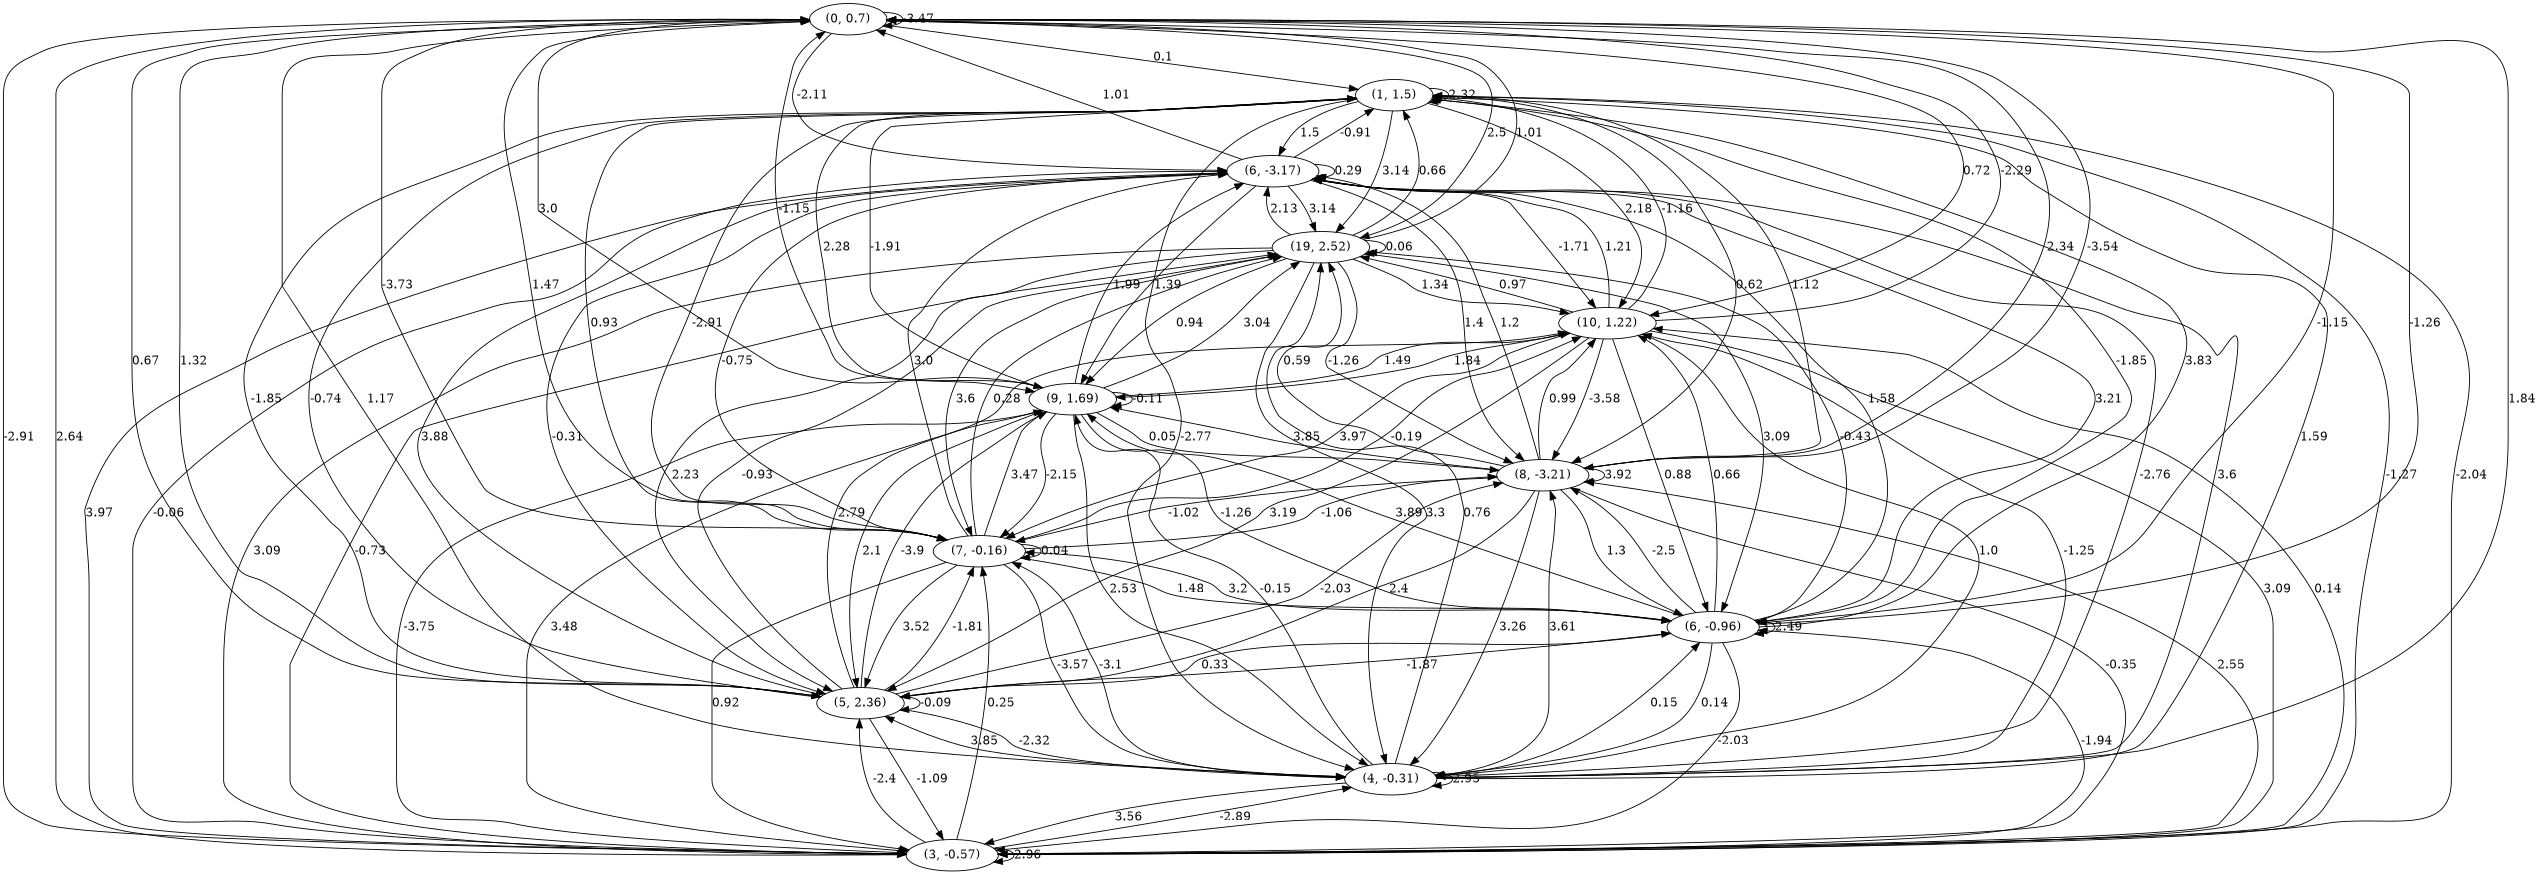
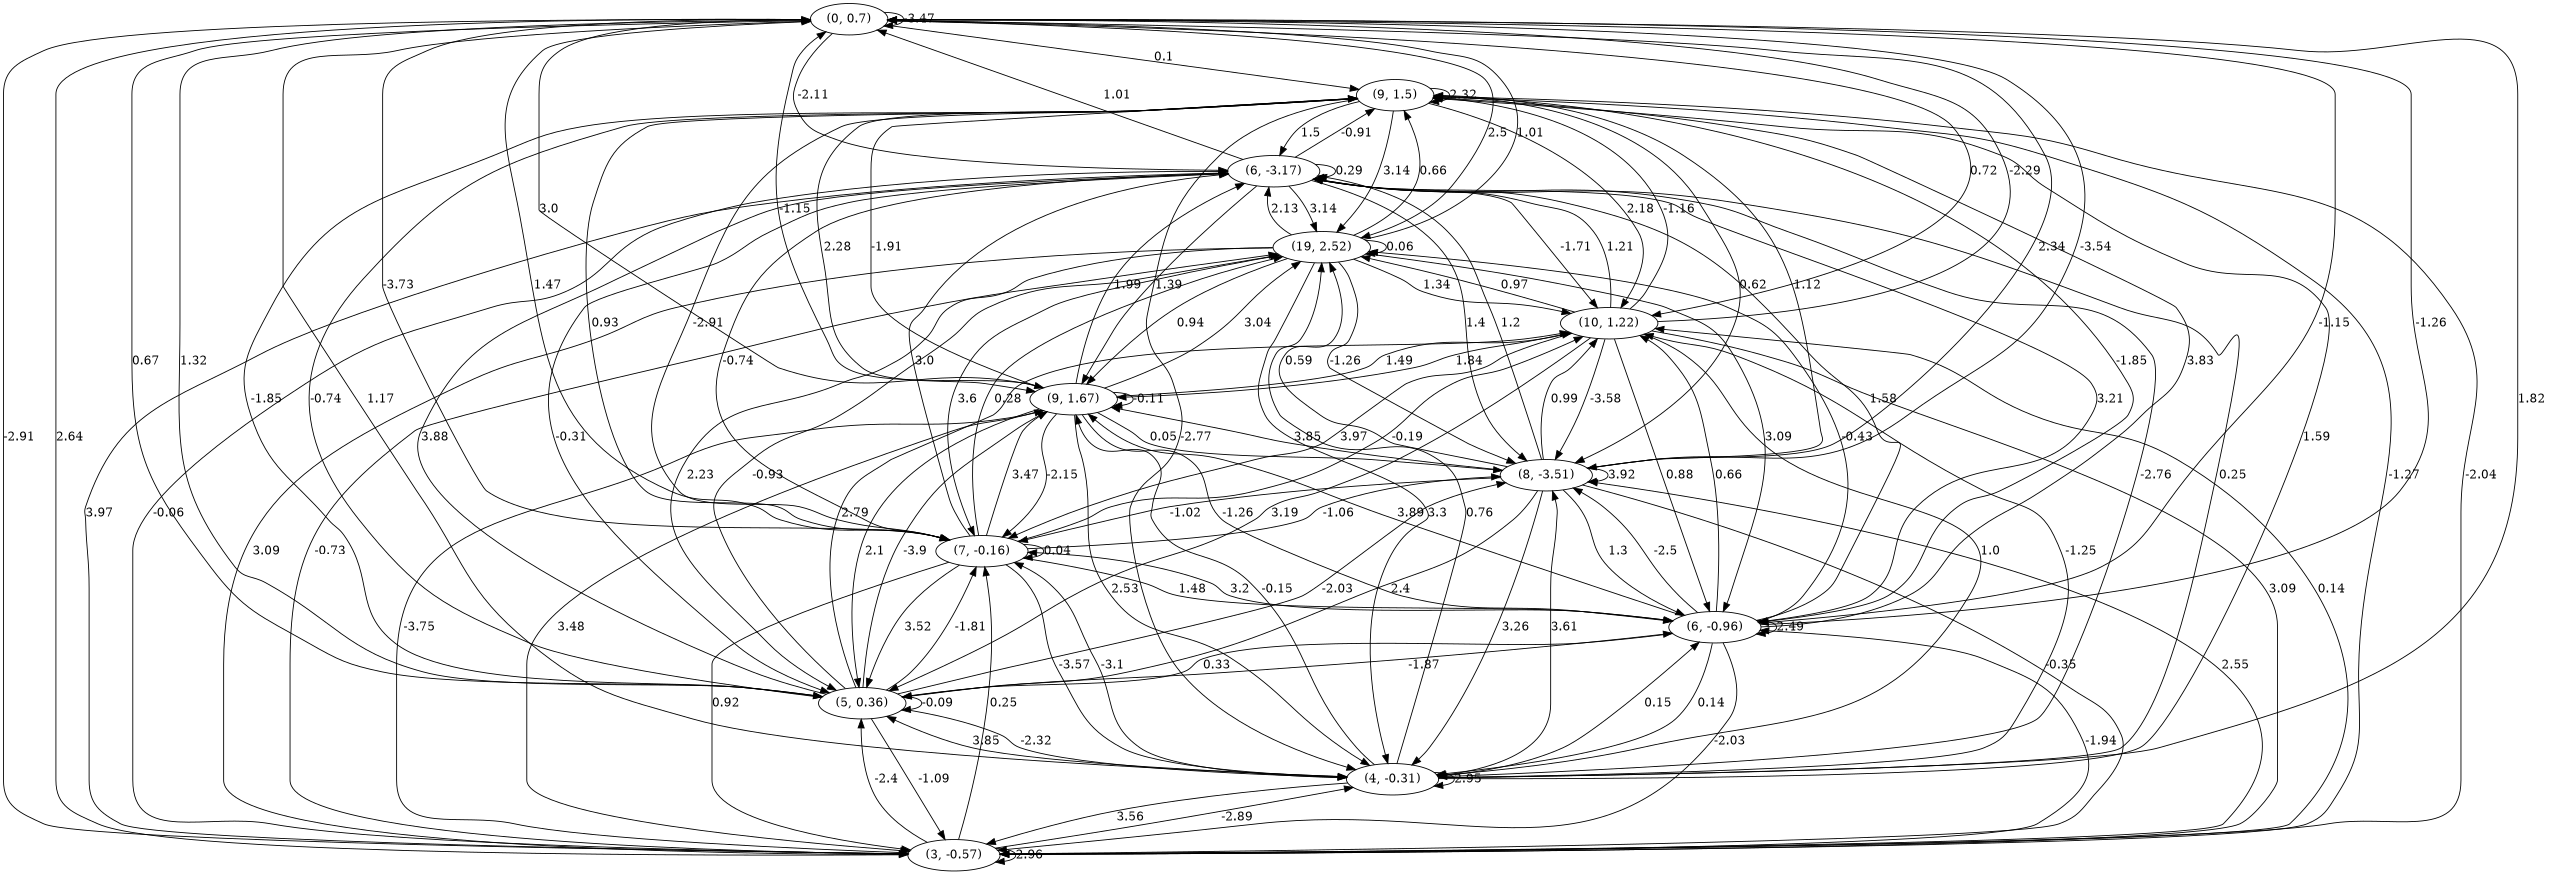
  digraph {
    n1 [label="(0, 0.7)"]
-   n2 [label="(1, 1.5)"]
+   n2 [label="(9, 1.5)"]
    n3 [label="(6, -3.17)"]
    n4 [label="(3, -0.57)"]
    n5 [label="(4, -0.31)"]
-   n6 [label="(5, 2.36)"]
+   n6 [label="(5, 0.36)"]
    n7 [label="(6, -0.96)"]
    n8 [label="(7, -0.16)"]
-   n9 [label="(8, -3.21)"]
-   n10 [label="(9, 1.69)"]
+   n9 [label="(8, -3.51)"]
+   n10 [label="(9, 1.67)"]
    n11 [label="(10, 1.22)"]
    n12 [label="(19, 2.52)"]
    n1 -> n1 [label=-3.47]
    n1 -> n2 [label=0.1]
    n1 -> n3 [label=-2.11]
    n1 -> n4 [label=-2.91]
    n1 -> n5 [label=1.17]
    n1 -> n6 [label=1.32]
    n1 -> n7 [label=-1.15]
    n1 -> n8 [label=-3.73]
    n1 -> n9 [label=2.34]
    n1 -> n10 [label=3.0]
    n1 -> n11 [label=0.72]
    n1 -> n12 [label=2.5]
    n2 -> n2 [label=2.32]
    n2 -> n3 [label=1.5]
    n2 -> n4 [label=-1.27]
    n2 -> n5 [label=-2.77]
    n2 -> n6 [label=-1.85]
    n2 -> n7 [label=-1.85]
    n2 -> n8 [label=0.93]
    n2 -> n9 [label=0.62]
    n2 -> n10 [label=2.28]
    n2 -> n11 [label=2.18]
    n2 -> n12 [label=3.14]
    n3 -> n1 [label=1.01]
    n3 -> n2 [label=-0.91]
    n3 -> n3 [label=0.29]
    n3 -> n4 [label=3.97]
    n3 -> n5 [label=-2.76]
    n3 -> n6 [label=-0.31]
    n3 -> n7 [label=3.21]
-   n3 -> n8 [label=-0.75]
+   n3 -> n8 [label=-0.74]
    n3 -> n9 [label=1.4]
    n3 -> n10 [label=1.39]
    n3 -> n11 [label=-1.71]
    n3 -> n12 [label=3.14]
    n4 -> n1 [label=2.64]
    n4 -> n2 [label=-2.04]
    n4 -> n3 [label=-0.06]
    n4 -> n4 [label=2.96]
    n4 -> n5 [label=-2.89]
    n4 -> n6 [label=-2.4]
    n4 -> n7 [label=-1.94]
    n4 -> n8 [label=0.25]
    n4 -> n9 [label=2.55]
    n4 -> n10 [label=-3.75]
    n4 -> n11 [label=0.14]
    n4 -> n12 [label=-0.73]
-   n5 -> n1 [label=1.84]
+   n5 -> n1 [label=1.82]
    n5 -> n2 [label=1.59]
-   n5 -> n3 [label=3.6]
+   n5 -> n3 [label=0.25]
    n5 -> n4 [label=3.56]
    n5 -> n5 [label=2.95]
    n5 -> n6 [label=3.85]
    n5 -> n7 [label=0.15]
    n5 -> n8 [label=-3.1]
    n5 -> n9 [label=3.61]
    n5 -> n10 [label=-0.15]
    n5 -> n11 [label=-1.25]
    n5 -> n12 [label=0.76]
    n6 -> n1 [label=0.67]
    n6 -> n2 [label=-0.74]
    n6 -> n3 [label=3.88]
    n6 -> n4 [label=-1.09]
    n6 -> n5 [label=-2.32]
    n6 -> n6 [label=-0.09]
    n6 -> n7 [label=-1.87]
    n6 -> n8 [label=-1.81]
    n6 -> n9 [label=-2.03]
    n6 -> n10 [label=-3.9]
    n6 -> n11 [label=2.79]
    n6 -> n12 [label=-0.93]
    n7 -> n1 [label=-1.26]
    n7 -> n2 [label=3.83]
    n7 -> n3 [label=1.58]
    n7 -> n4 [label=-2.03]
    n7 -> n5 [label=0.14]
    n7 -> n6 [label=0.33]
    n7 -> n7 [label=2.49]
    n7 -> n8 [label=3.2]
    n7 -> n9 [label=-2.5]
    n7 -> n10 [label=3.89]
    n7 -> n11 [label=0.66]
    n7 -> n12 [label=-0.43]
    n8 -> n1 [label=1.47]
    n8 -> n2 [label=-2.91]
    n8 -> n3 [label=3.0]
    n8 -> n4 [label=0.92]
    n8 -> n5 [label=-3.57]
    n8 -> n6 [label=3.52]
    n8 -> n7 [label=1.48]
    n8 -> n8 [label=0.04]
    n8 -> n9 [label=-1.06]
    n8 -> n10 [label=3.47]
    n8 -> n11 [label=-0.19]
    n8 -> n12 [label=0.28]
    n9 -> n1 [label=-3.54]
    n9 -> n2 [label=1.12]
    n9 -> n3 [label=1.2]
    n9 -> n4 [label=-0.35]
    n9 -> n5 [label=3.26]
    n9 -> n6 [label=2.4]
    n9 -> n7 [label=1.3]
    n9 -> n8 [label=-1.02]
    n9 -> n9 [label=3.92]
    n9 -> n10 [label=3.85]
    n9 -> n11 [label=0.99]
    n9 -> n12 [label=0.59]
    n10 -> n1 [label=-1.15]
    n10 -> n2 [label=-1.91]
    n10 -> n3 [label=1.99]
    n10 -> n4 [label=3.48]
    n10 -> n5 [label=2.53]
    n10 -> n6 [label=2.1]
    n10 -> n7 [label=-1.26]
    n10 -> n8 [label=-2.15]
    n10 -> n9 [label=0.05]
    n10 -> n10 [label=-0.11]
    n10 -> n11 [label=1.49]
    n10 -> n12 [label=3.04]
    n11 -> n1 [label=-2.29]
    n11 -> n2 [label=-1.16]
    n11 -> n3 [label=1.21]
    n11 -> n4 [label=3.09]
    n11 -> n5 [label=1.0]
    n11 -> n6 [label=3.19]
    n11 -> n7 [label=0.88]
    n11 -> n8 [label=3.97]
    n11 -> n9 [label=-3.58]
    n11 -> n10 [label=1.84]
    n11 -> n12 [label=0.97]
    n12 -> n1 [label=1.01]
    n12 -> n2 [label=0.66]
    n12 -> n3 [label=2.13]
    n12 -> n4 [label=3.09]
    n12 -> n5 [label=3.3]
    n12 -> n6 [label=2.23]
    n12 -> n7 [label=3.09]
    n12 -> n8 [label=3.6]
    n12 -> n9 [label=-1.26]
    n12 -> n10 [label=0.94]
    n12 -> n11 [label=1.34]
    n12 -> n12 [label=0.06]
  }
